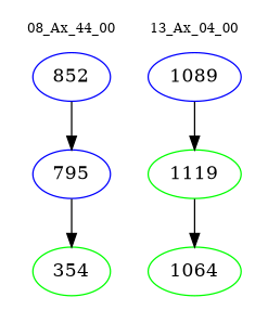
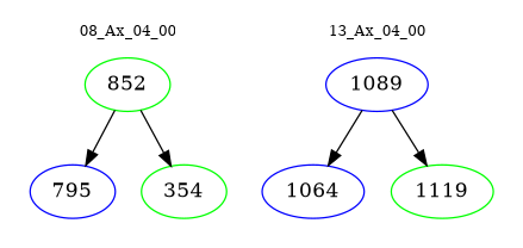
  digraph {
    node [color=blue]
    edge [color=black]
-   n1 [label=852]
+   n1 [color=green label=852]
    n2 [label=795]
    n3 [color=green label=354]
    n4 [label=1089]
-   n5 [color=green label=1064]
+   n5 [label=1064]
    n6 [color=green label=1119]
    subgraph cluster_1 {
      color=white
      fontsize=10
-     label="08_Ax_44_00"
+     label="08_Ax_04_00"
      n1
      n2
      n3
    }
    subgraph cluster_2 {
      color=white
      fontsize=10
      label="13_Ax_04_00"
      n4
      n5
      n6
    }
    n1 -> n2
-   n2 -> n3
-   n6 -> n5
+   n1 -> n3
+   n4 -> n5
    n4 -> n6
  }
